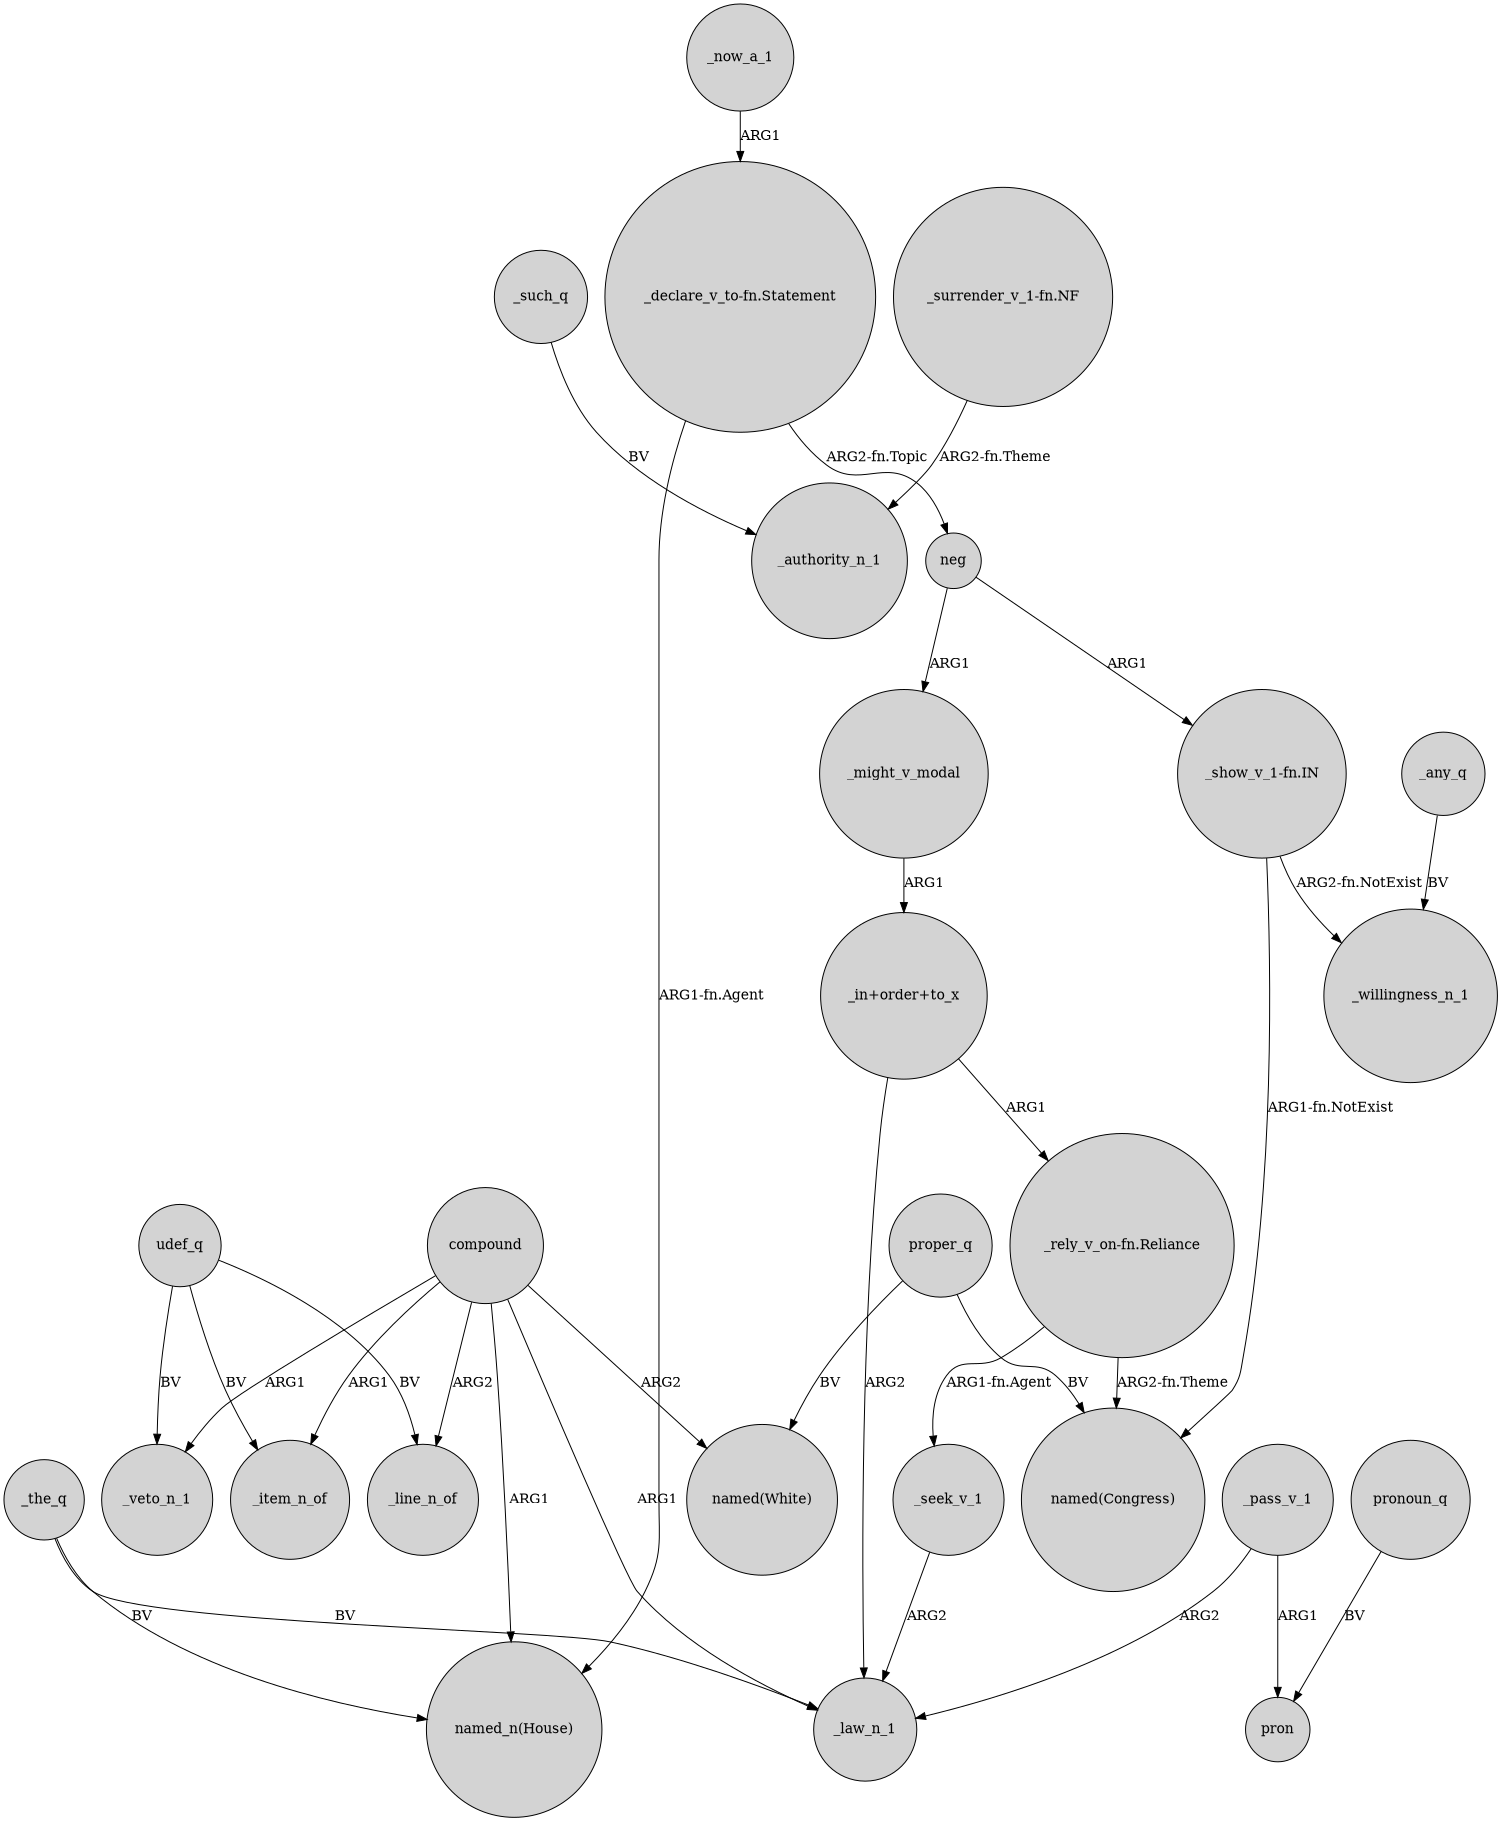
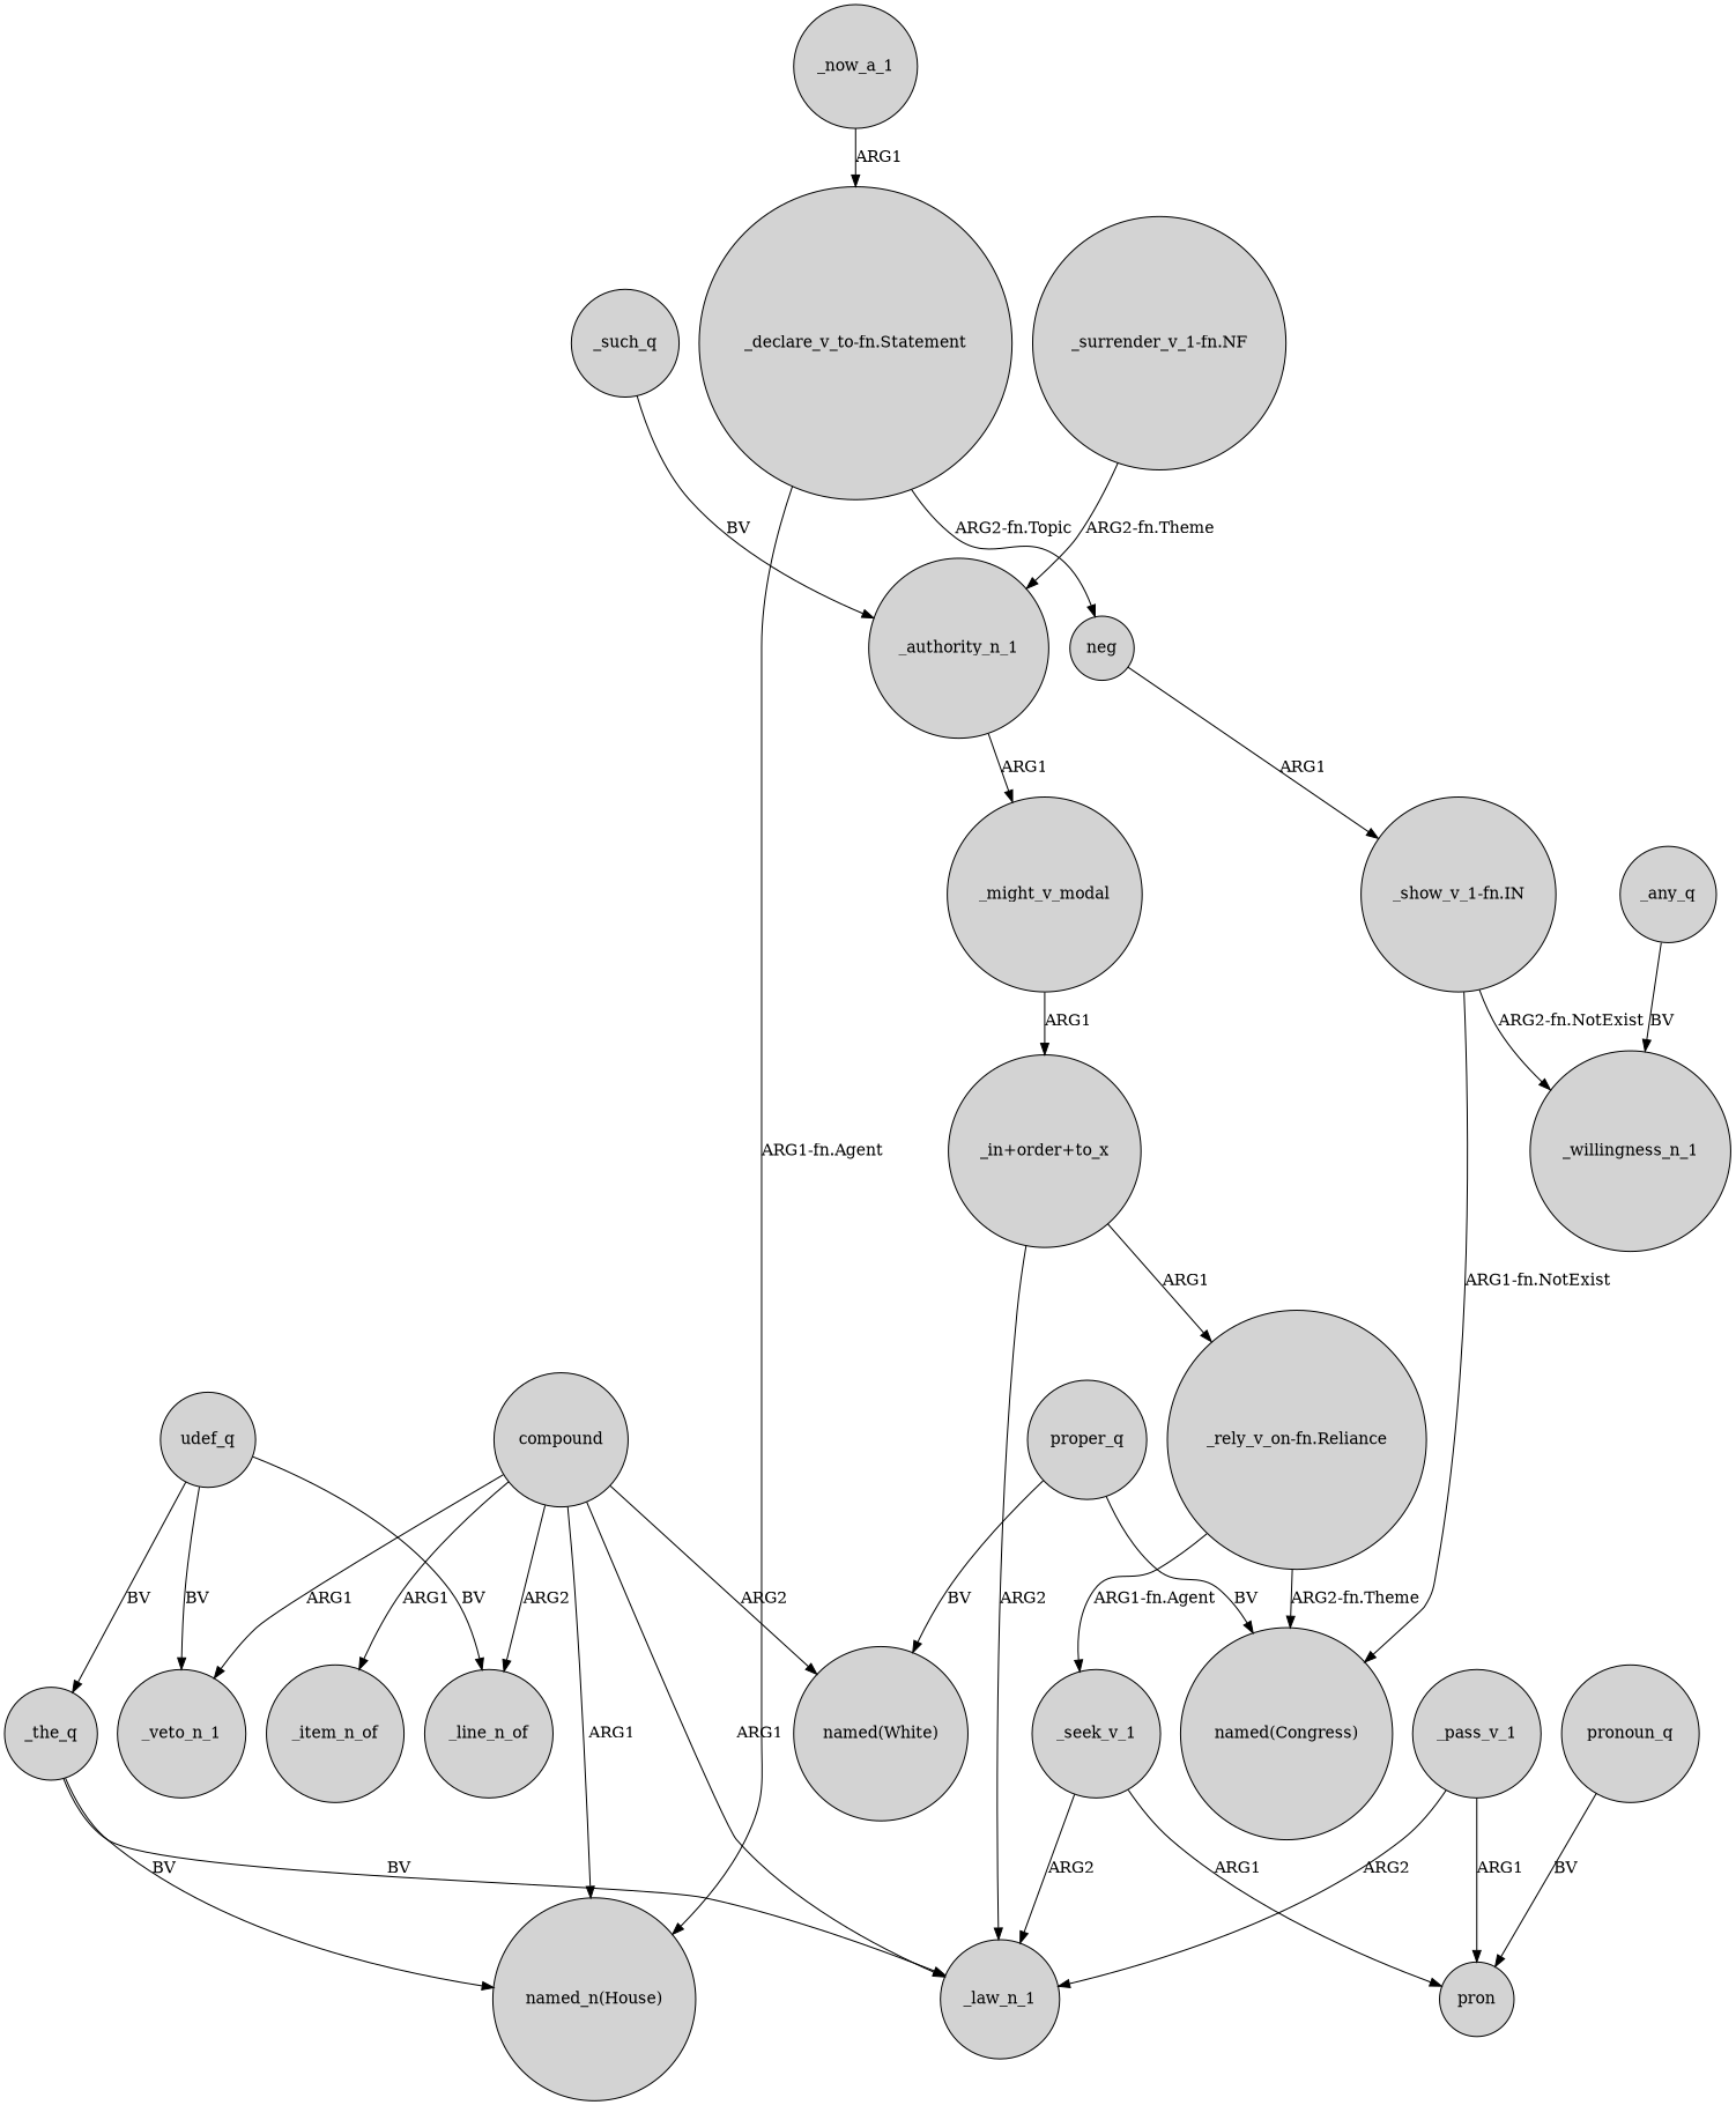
  digraph {
    node [shape=circle style=filled]
    compound
    _line_n_of
    "named(White)"
    "named_n(House)"
    _law_n_1
    _item_n_of
    _veto_n_1
    "_surrender_v_1-fn.NF"
    _authority_n_1
    "_in+order+to_x"
    "_rely_v_on-fn.Reliance"
    "named(Congress)"
    _seek_v_1
    _pass_v_1
    pron
    _the_q
    neg
    "_show_v_1-fn.IN"
    _might_v_modal
    _willingness_n_1
    proper_q
    _now_a_1
    "_declare_v_to-fn.Statement"
    pronoun_q
    udef_q
    _such_q
    _any_q
    compound -> _line_n_of [label=ARG2]
    compound -> "named(White)" [label=ARG2]
    compound -> "named_n(House)" [label=ARG1]
    compound -> _law_n_1 [label=ARG1]
    compound -> _item_n_of [label=ARG1]
    compound -> _veto_n_1 [label=ARG1]
    "_surrender_v_1-fn.NF" -> _authority_n_1 [label="ARG2-fn.Theme"]
    "_in+order+to_x" -> _law_n_1 [label=ARG2]
    "_in+order+to_x" -> "_rely_v_on-fn.Reliance" [label=ARG1]
    "_rely_v_on-fn.Reliance" -> "named(Congress)" [label="ARG2-fn.Theme"]
    "_rely_v_on-fn.Reliance" -> _seek_v_1 [label="ARG1-fn.Agent"]
    _seek_v_1 -> _law_n_1 [label=ARG2]
+   _seek_v_1 -> pron [label=ARG1]
    _pass_v_1 -> _law_n_1 [label=ARG2]
    _pass_v_1 -> pron [label=ARG1]
    _the_q -> "named_n(House)" [label=BV]
    _the_q -> _law_n_1 [label=BV]
    neg -> "_show_v_1-fn.IN" [label=ARG1]
-   neg -> _might_v_modal [label=ARG1]
+   _authority_n_1 -> _might_v_modal [label=ARG1]
    "_show_v_1-fn.IN" -> "named(Congress)" [label="ARG1-fn.NotExist"]
    "_show_v_1-fn.IN" -> _willingness_n_1 [label="ARG2-fn.NotExist"]
    _might_v_modal -> "_in+order+to_x" [label=ARG1]
    proper_q -> "named(White)" [label=BV]
    proper_q -> "named(Congress)" [label=BV]
    _now_a_1 -> "_declare_v_to-fn.Statement" [label=ARG1]
    "_declare_v_to-fn.Statement" -> "named_n(House)" [label="ARG1-fn.Agent"]
    "_declare_v_to-fn.Statement" -> neg [label="ARG2-fn.Topic"]
    pronoun_q -> pron [label=BV]
    udef_q -> _line_n_of [label=BV]
-   udef_q -> _item_n_of [label=BV]
+   udef_q -> _the_q [label=BV]
    udef_q -> _veto_n_1 [label=BV]
    _such_q -> _authority_n_1 [label=BV]
    _any_q -> _willingness_n_1 [label=BV]
  }
